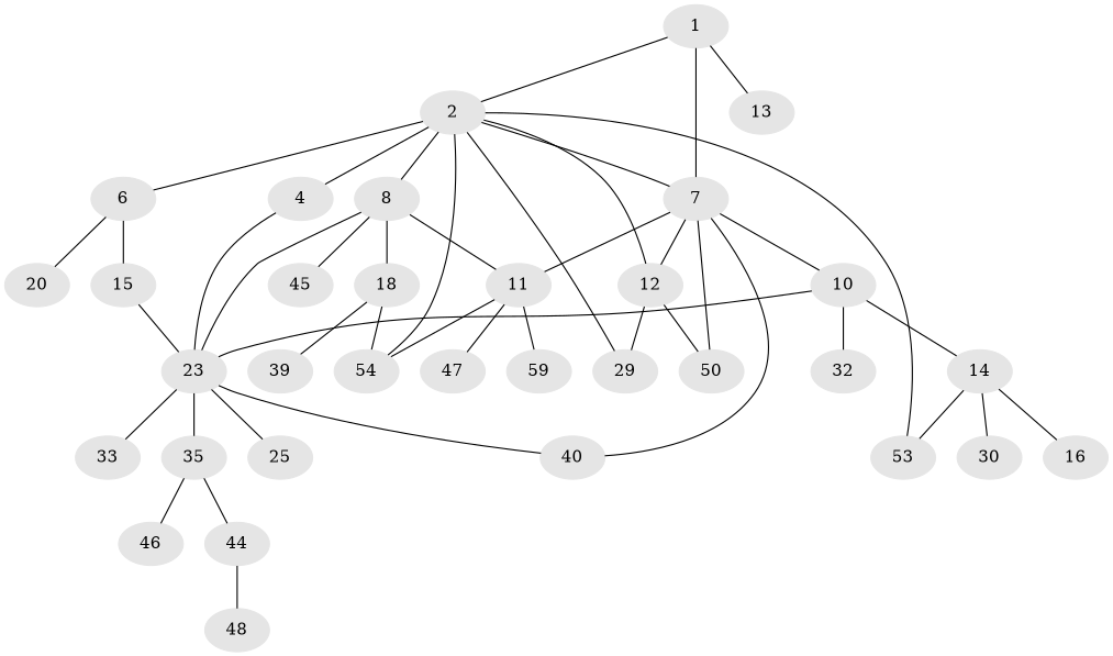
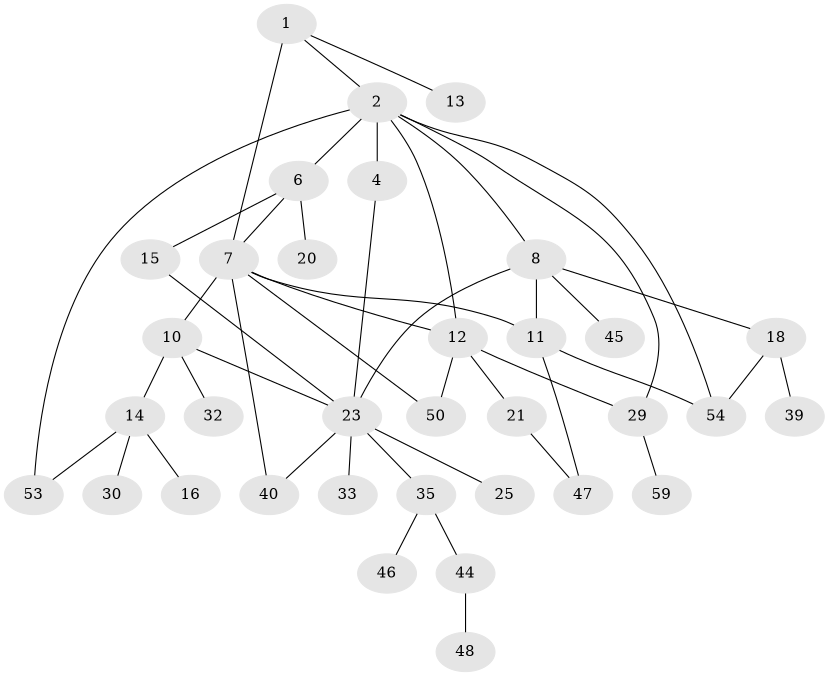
  graph {
    node [color=gray90 style=filled]
    2 [super="+5+3+17"]
    4
    6
    8 [super="+9"]
    12 [super="+34+43+27"]
    29
    53
    54 [super="+56"]
    1
    7 [super="+22"]
    13
    10 [super="+58"]
    11 [super="+49"]
    40
    50
    23 [super="+36+24"]
    15
    20
    18
    45
+   21
    25 [super="+52"]
    33
    35
    14 [super="+28"]
    32
    47 [super="+51"]
    59
    39
    16
    30
    n32 [label=46]
    44
    48
    2 -- 4 [weight=3]
    2 -- 6
    2 -- 8
    2 -- 12
    2 -- 29
    2 -- 53
    2 -- 54
    4 -- 23
-   2 -- 7
+   6 -- 7
    6 -- 15
    6 -- 20
    8 -- 11
    8 -- 23
    8 -- 18
    8 -- 45
    12 -- 29
    12 -- 50
+   12 -- 21
    1 -- 2
    1 -- 7 [weight=2]
    1 -- 13
    7 -- 12
    7 -- 10
    7 -- 11
    7 -- 40
    7 -- 50
    10 -- 23
    10 -- 14
    10 -- 32
    11 -- 54
    11 -- 47
-   11 -- 59
+   29 -- 59
    23 -- 40
    23 -- 25
    23 -- 33
    23 -- 35
    15 -- 23
    18 -- 54
    18 -- 39
+   21 -- 47
    35 -- n32
    35 -- 44
    14 -- 53
    14 -- 16
    14 -- 30
    44 -- 48
  }
